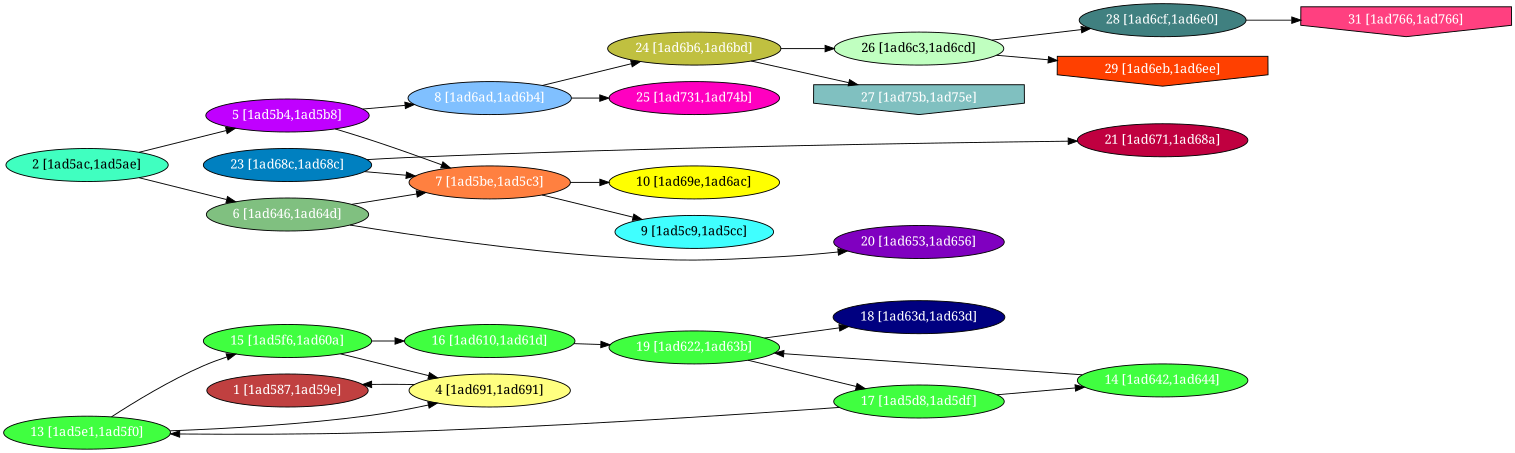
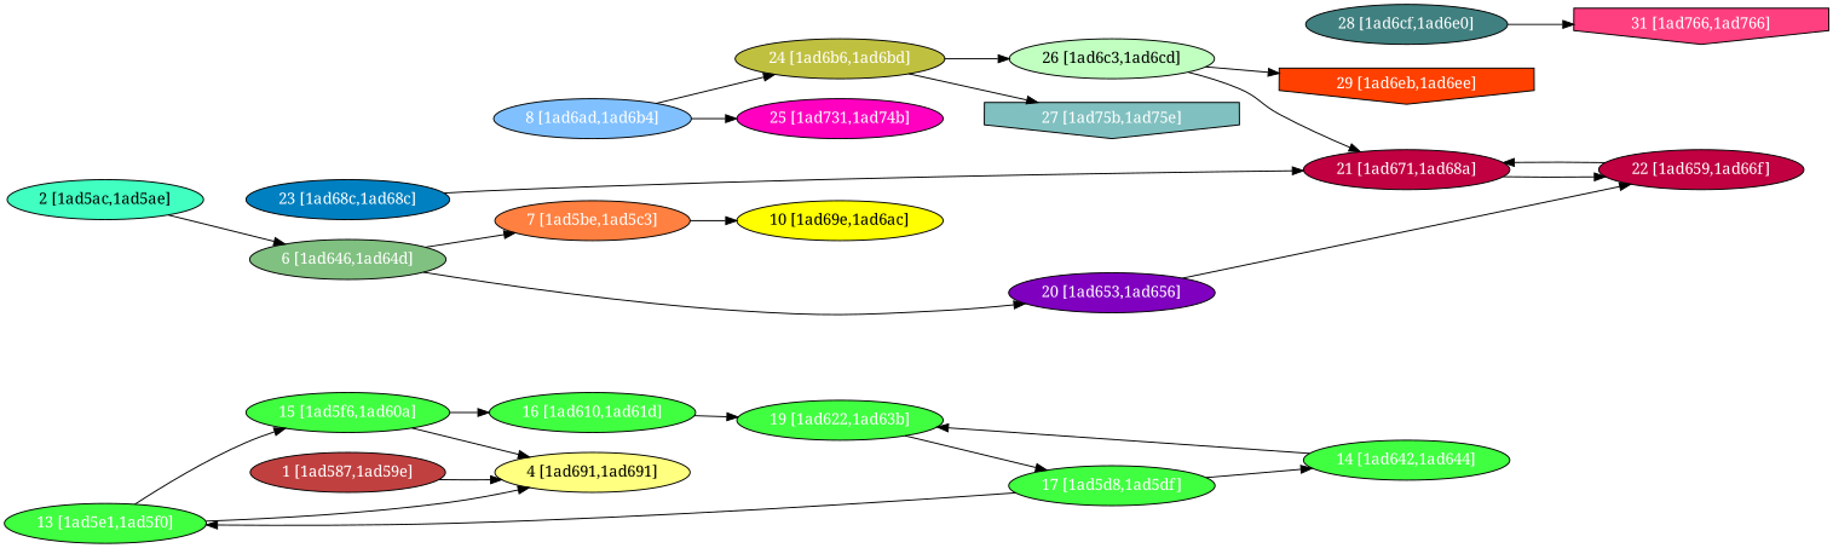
  digraph {
    fontname="Noto Serif"
    rankdir=LR
    node [fillcolor="#40FF40" fontcolor="#ffffff" fontname="Noto Serif" shape=oval style=filled]
    edge [fontname="Noto Serif"]
    n1 [fillcolor="#C04040" label="1 [1ad587,1ad59e]"]
    n2 [fillcolor="#FFFF80" fontcolor="#000000" label="4 [1ad691,1ad691]"]
    n3 [fillcolor="#40FFC0" fontcolor="#000000" label="2 [1ad5ac,1ad5ae]"]
-   n4 [fillcolor="#C000FF" label="5 [1ad5b4,1ad5b8]"]
    n5 [fillcolor="#80C080" label="6 [1ad646,1ad64d]"]
    n6 [fillcolor="#FF8040" label="7 [1ad5be,1ad5c3]"]
    n7 [fillcolor="#80C0FF" label="8 [1ad6ad,1ad6b4]"]
    n8 [fillcolor="#8000C0" label="20 [1ad653,1ad656]"]
-   n9 [fillcolor="#40FFFF" fontcolor="#000000" label="9 [1ad5c9,1ad5cc]"]
    n10 [fillcolor="#FFFF00" fontcolor="#000000" label="10 [1ad69e,1ad6ac]"]
    n11 [fillcolor="#C0C040" label="24 [1ad6b6,1ad6bd]"]
    n12 [fillcolor="#FF00C0" label="25 [1ad731,1ad74b]"]
+   n13 [fillcolor="#C00040" label="22 [1ad659,1ad66f]"]
    n14 [fillcolor="#C0FFC0" fontcolor="#000000" label="26 [1ad6c3,1ad6cd]"]
    n15 [fillcolor="#80C0C0" label="27 [1ad75b,1ad75e]" shape=invhouse]
    n16 [label="17 [1ad5d8,1ad5df]"]
    n17 [label="13 [1ad5e1,1ad5f0]"]
    n18 [label="14 [1ad642,1ad644]"]
    n19 [label="15 [1ad5f6,1ad60a]"]
    n20 [label="16 [1ad610,1ad61d]"]
    n21 [label="19 [1ad622,1ad63b]"]
-   n22 [fillcolor="#000080" label="18 [1ad63d,1ad63d]"]
    n23 [fillcolor="#C00040" label="21 [1ad671,1ad68a]"]
    n24 [fillcolor="#0080C0" label="23 [1ad68c,1ad68c]"]
    n25 [fillcolor="#408080" label="28 [1ad6cf,1ad6e0]"]
    n26 [fillcolor="#FF4000" label="29 [1ad6eb,1ad6ee]" shape=invhouse]
    n27 [fillcolor="#FF4080" label="31 [1ad766,1ad766]" shape=invhouse]
-   n2 -> n1
-   n3 -> n4
+   n1 -> n2
    n3 -> n5
-   n4 -> n6
-   n4 -> n7
    n5 -> n6
    n5 -> n8
-   n6 -> n9
    n6 -> n10
    n7 -> n11
    n7 -> n12
+   n8 -> n13
    n11 -> n14
    n11 -> n15
-   n14 -> n25
+   n13 -> n23
+   n14 -> n23
    n14 -> n26
    n16 -> n17
    n16 -> n18
    n17 -> n2
    n17 -> n19
    n18 -> n21
    n19 -> n2
    n19 -> n20
    n20 -> n21
    n21 -> n16
-   n21 -> n22
-   n24 -> n6
+   n23 -> n13
    n24 -> n23
    n25 -> n27
  }
